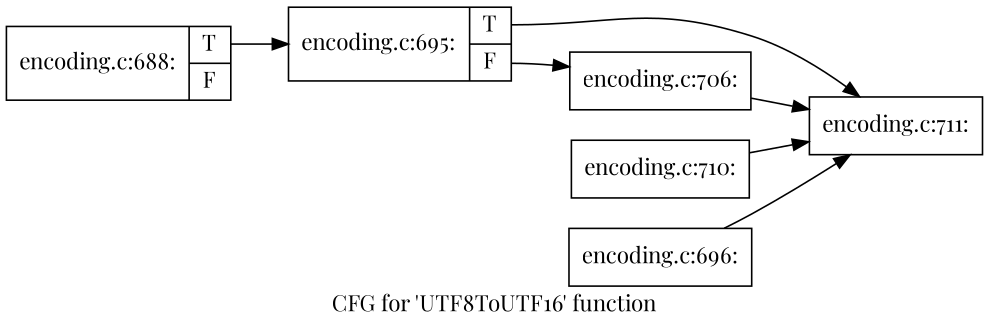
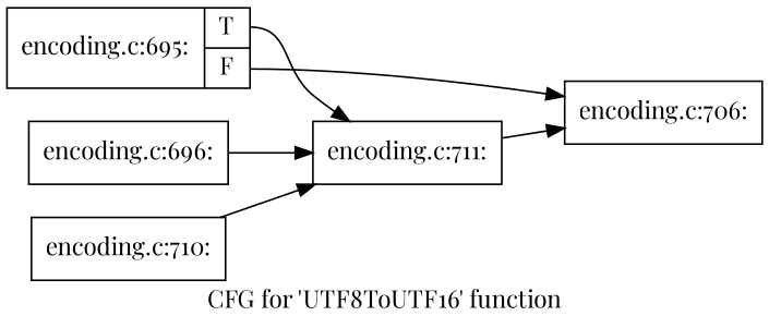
  digraph {
    fontname="Playfair Display"
    label="CFG for 'UTF8ToUTF16' function"
    rankdir=LR
    node [fontname="Playfair Display" shape=record]
    edge [fontname="Playfair Display"]
-   n1 [label="{encoding.c:688:|{<s0>T|<s1>F}}"]
    n2 [label="{encoding.c:695:|{<s0>T|<s1>F}}"]
    n3 [label="{encoding.c:706:}"]
    n4 [label="{encoding.c:711:}"]
    n5 [label="{encoding.c:710:}"]
    n6 [label="{encoding.c:696:}"]
-   n1 -> n2 [tailport=s0]
    n2 -> n3 [tailport=s1]
    n2 -> n4 [tailport=s0]
-   n3 -> n4
+   n4 -> n3
    n5 -> n4
    n6 -> n4
  }
